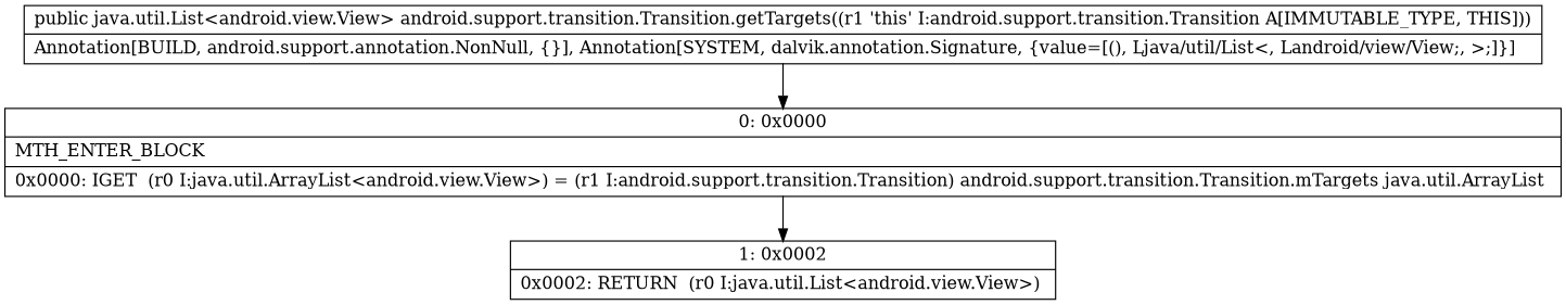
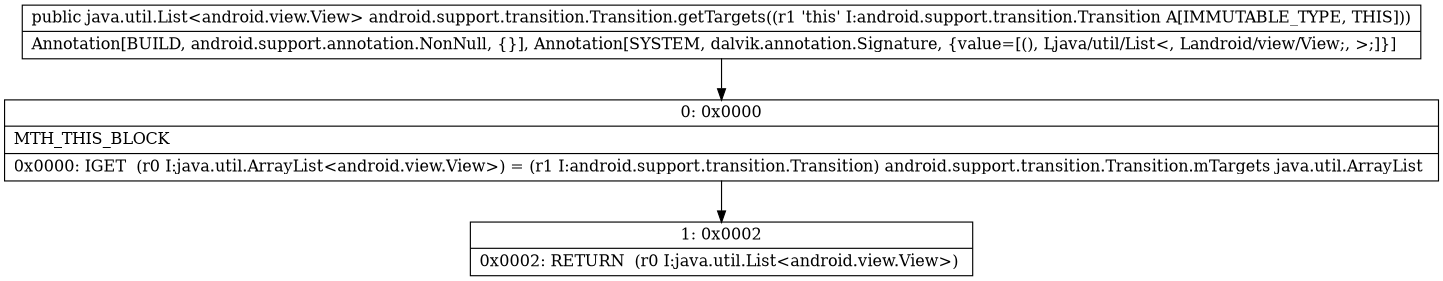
  digraph {
    node [shape=record]
-   n1 [label="{0\:\ 0x0000|MTH_ENTER_BLOCK\l|0x0000: IGET  (r0 I:java.util.ArrayList\<android.view.View\>) = (r1 I:android.support.transition.Transition) android.support.transition.Transition.mTargets java.util.ArrayList \l}"]
+   n1 [label="{0\:\ 0x0000|MTH_THIS_BLOCK\l|0x0000: IGET  (r0 I:java.util.ArrayList\<android.view.View\>) = (r1 I:android.support.transition.Transition) android.support.transition.Transition.mTargets java.util.ArrayList \l}"]
    n2 [label="{1\:\ 0x0002|0x0002: RETURN  (r0 I:java.util.List\<android.view.View\>) \l}"]
    n3 [label="{public java.util.List\<android.view.View\> android.support.transition.Transition.getTargets((r1 'this' I:android.support.transition.Transition A[IMMUTABLE_TYPE, THIS]))  | Annotation[BUILD, android.support.annotation.NonNull, \{\}], Annotation[SYSTEM, dalvik.annotation.Signature, \{value=[(), Ljava\/util\/List\<, Landroid\/view\/View;, \>;]\}]\l}"]
    n1 -> n2
    n3 -> n1
  }
